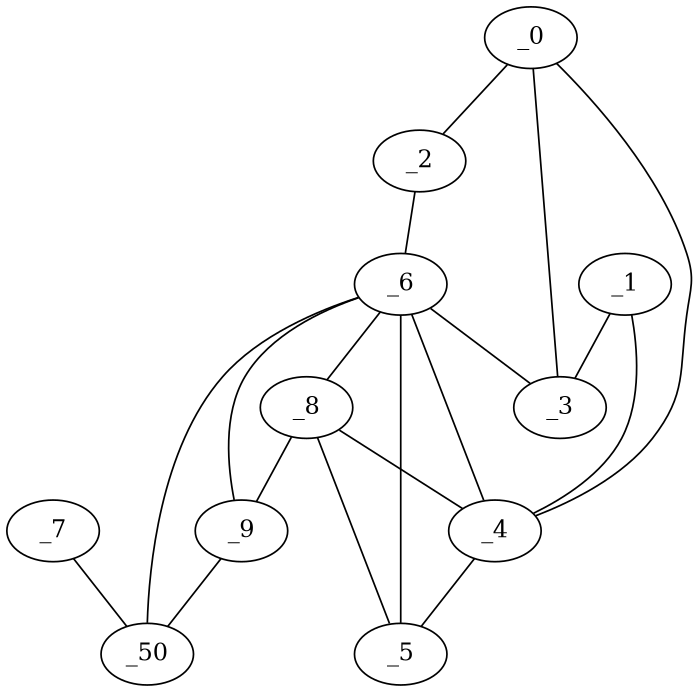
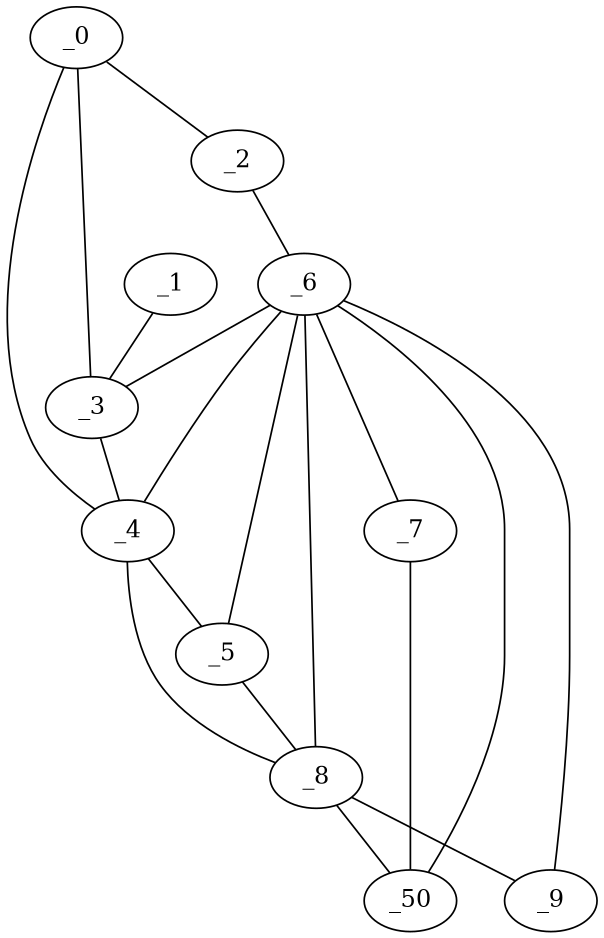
  graph {
    node [x=125]
    edge [valence=1]
    _0 [x=6 y=30]
    _2 [x=23 y=52]
    _3 [x=27 y=27]
    _4 [x=34 y=23]
    _1 [x=13 y=38]
    _6 [x=79 y=51]
    _5 [x=74 y=20]
    _7 [x=111 y=100]
    _8 [y=32]
    _9 [y=39]
    n11 [label=_50 y=61]
    _0 -- _2
    _0 -- _3
    _0 -- _4
    _2 -- _6
-   _1 -- _4 [valence=2]
+   _3 -- _4 [valence=2]
    _4 -- _6 [valence=2]
    _4 -- _5
    _1 -- _3 [valence=2]
    _6 -- _3
+   _6 -- _7 [valence=2]
    _6 -- _8
    _6 -- _9 [valence=2]
    _6 -- n11 [valence=2]
    _5 -- _6
    _5 -- _8
    _7 -- n11
    _8 -- _4 [valence=2]
    _8 -- _9
-   _9 -- n11
+   _8 -- n11
  }
